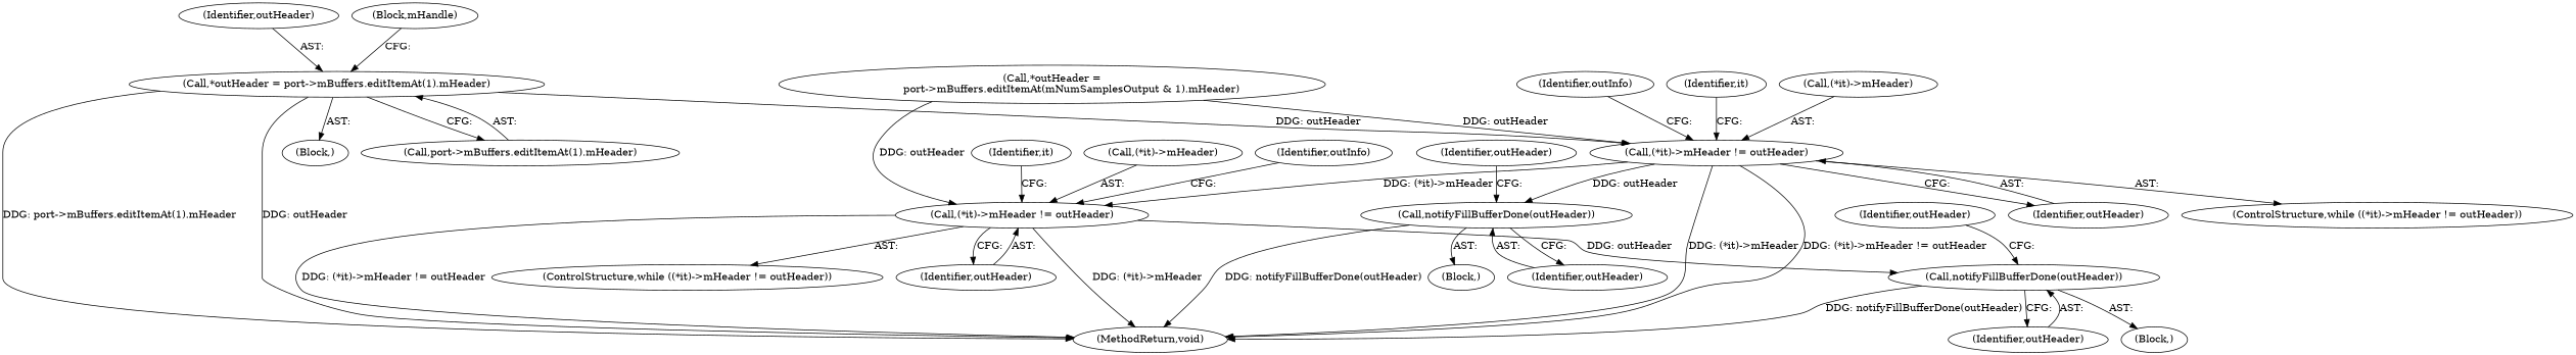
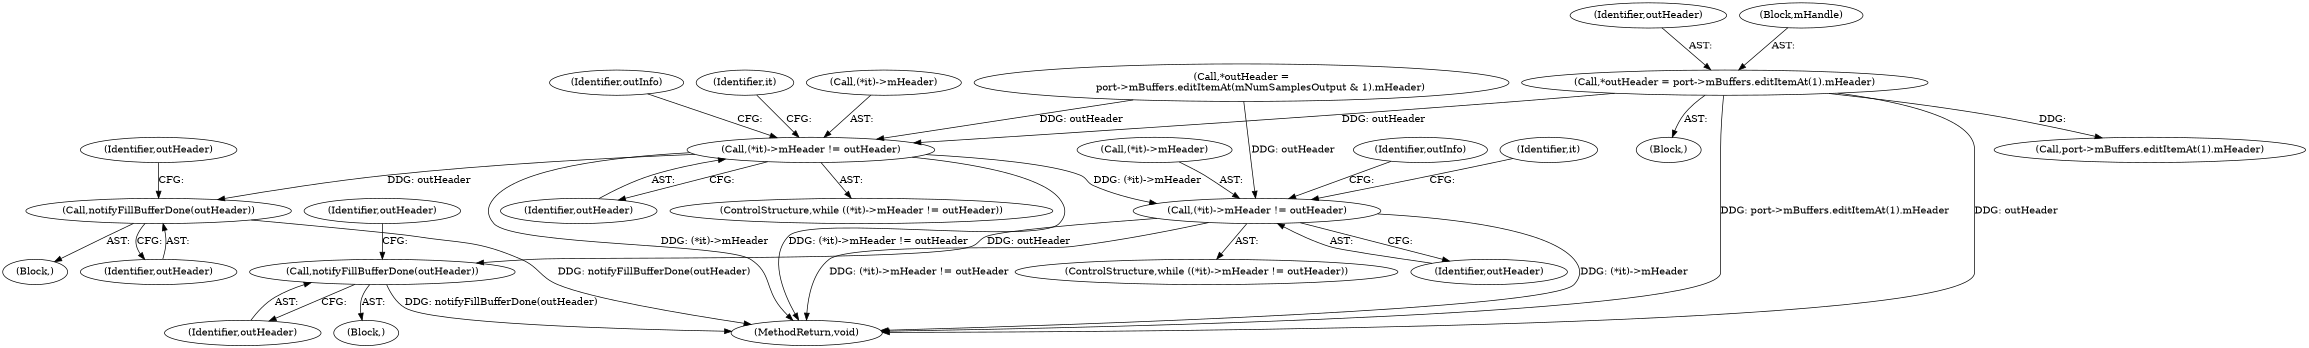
  digraph {
    n1 [label="(Call,*outHeader = port->mBuffers.editItemAt(1).mHeader)"]
    n2 [label="(Call,(*it)->mHeader != outHeader)"]
    n3 [label="(Block,)"]
    n4 [label="(MethodReturn,void)"]
    n5 [label="(Call,port->mBuffers.editItemAt(1).mHeader)"]
    n6 [label="(Call,(*it)->mHeader != outHeader)"]
    n7 [label="(Call,notifyFillBufferDone(outHeader))"]
    n8 [label="(Identifier,outHeader)"]
    n9 [label="(ControlStructure,while ((*it)->mHeader != outHeader))"]
    n10 [label="(Call,notifyFillBufferDone(outHeader))"]
    n11 [label="(Identifier,outHeader)"]
    n12 [label="(ControlStructure,while ((*it)->mHeader != outHeader))"]
    n13 [label="(Block,)"]
    n14 [label="(Identifier,outHeader)"]
    n15 [label="(Identifier,outHeader)"]
    n16 [label="(Block,)"]
    n17 [label="(Identifier,outHeader)"]
    n18 [label="(Call,*outHeader =\n            port->mBuffers.editItemAt(mNumSamplesOutput & 1).mHeader)"]
    n19 [label="(Identifier,outInfo)"]
    n20 [label="(Identifier,outInfo)"]
    n21 [label="(Identifier,it)"]
    n22 [label="(Identifier,it)"]
    n23 [label="(Call,(*it)->mHeader)"]
    n24 [label="(Identifier,outHeader)"]
    n25 [label="(Block,mHandle)"]
    n26 [label="(Call,(*it)->mHeader)"]
    n27 [label="(Identifier,outHeader)"]
    n1 -> n2 [label="DDG: outHeader"]
    n1 -> n3 [label="AST: "]
    n1 -> n4 [label="DDG: port->mBuffers.editItemAt(1).mHeader"]
    n1 -> n4 [label="DDG: outHeader"]
-   n1 -> n5 [label="CFG: "]
+   n1 -> n5 [label="DDG: "]
    n2 -> n4 [label="DDG: (*it)->mHeader"]
    n2 -> n4 [label="DDG: (*it)->mHeader != outHeader"]
    n2 -> n6 [label="DDG: (*it)->mHeader"]
    n2 -> n7 [label="DDG: outHeader"]
    n2 -> n8 [label="CFG: "]
    n2 -> n9 [label="AST: "]
-   n5 -> n1 [label="AST: "]
    n6 -> n4 [label="DDG: (*it)->mHeader"]
    n6 -> n4 [label="DDG: (*it)->mHeader != outHeader"]
    n6 -> n10 [label="DDG: outHeader"]
    n6 -> n11 [label="CFG: "]
    n6 -> n12 [label="AST: "]
    n7 -> n4 [label="DDG: notifyFillBufferDone(outHeader)"]
    n7 -> n13 [label="AST: "]
    n7 -> n14 [label="CFG: "]
    n8 -> n2 [label="AST: "]
    n10 -> n4 [label="DDG: notifyFillBufferDone(outHeader)"]
    n10 -> n15 [label="CFG: "]
    n10 -> n16 [label="AST: "]
    n11 -> n6 [label="AST: "]
    n14 -> n7 [label="AST: "]
    n15 -> n10 [label="AST: "]
    n17 -> n1 [label="AST: "]
    n18 -> n2 [label="DDG: outHeader"]
    n18 -> n6 [label="DDG: outHeader"]
    n19 -> n6 [label="CFG: "]
    n20 -> n2 [label="CFG: "]
    n21 -> n2 [label="CFG: "]
    n22 -> n6 [label="CFG: "]
    n23 -> n2 [label="AST: "]
    n24 -> n7 [label="CFG: "]
-   n25 -> n1 [label="CFG: "]
+   n25 -> n1 [label="AST: "]
    n26 -> n6 [label="AST: "]
    n27 -> n10 [label="CFG: "]
  }
